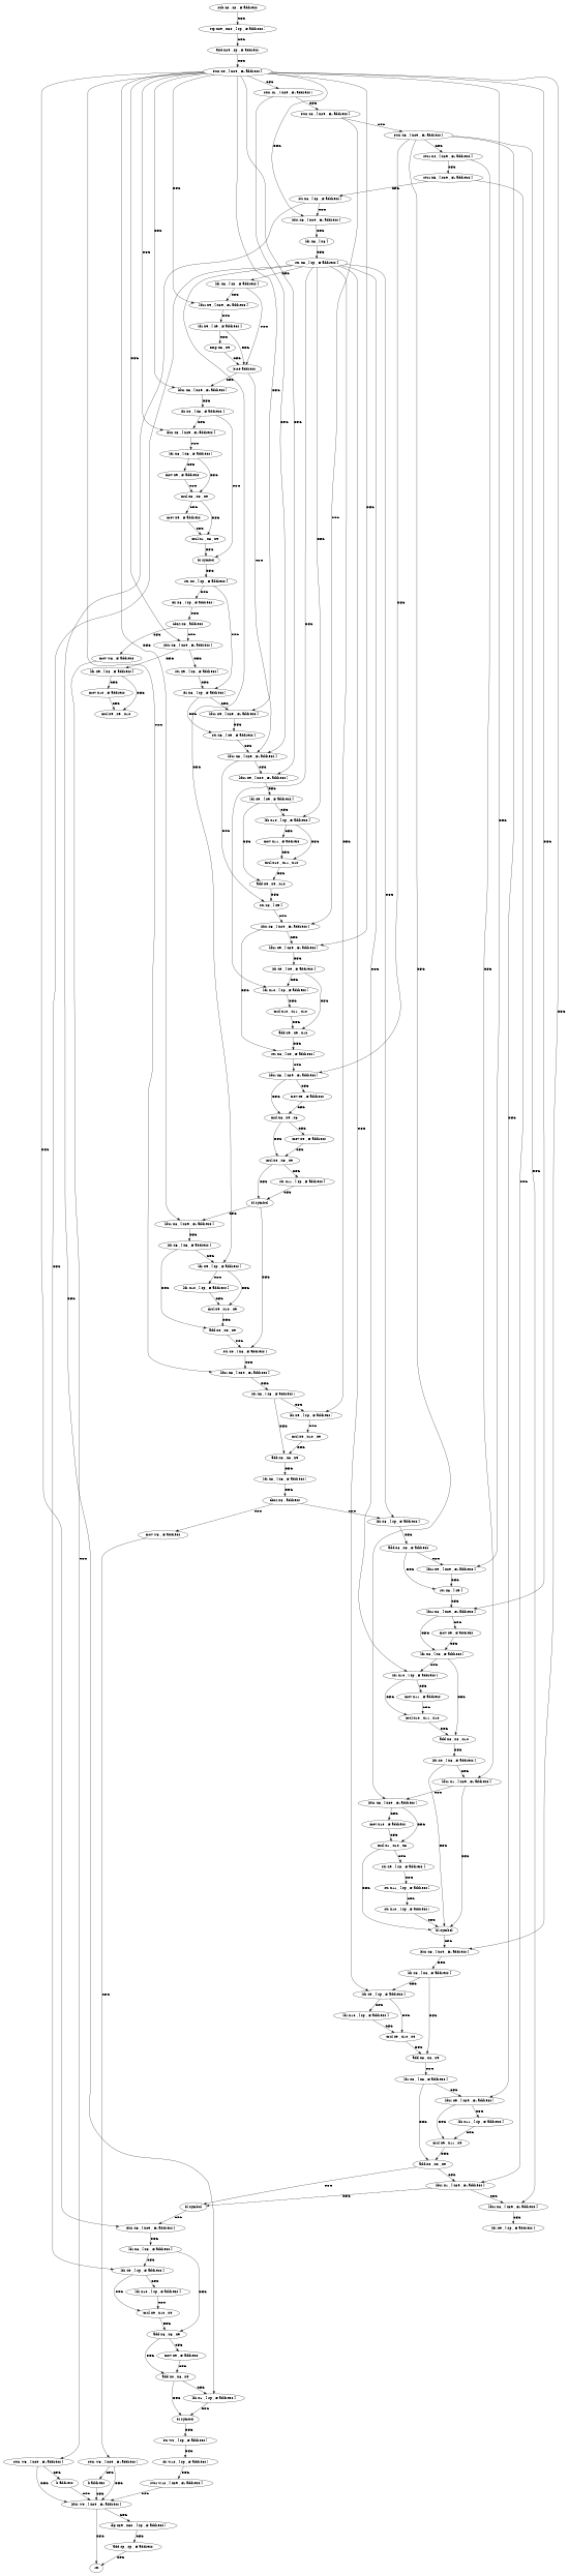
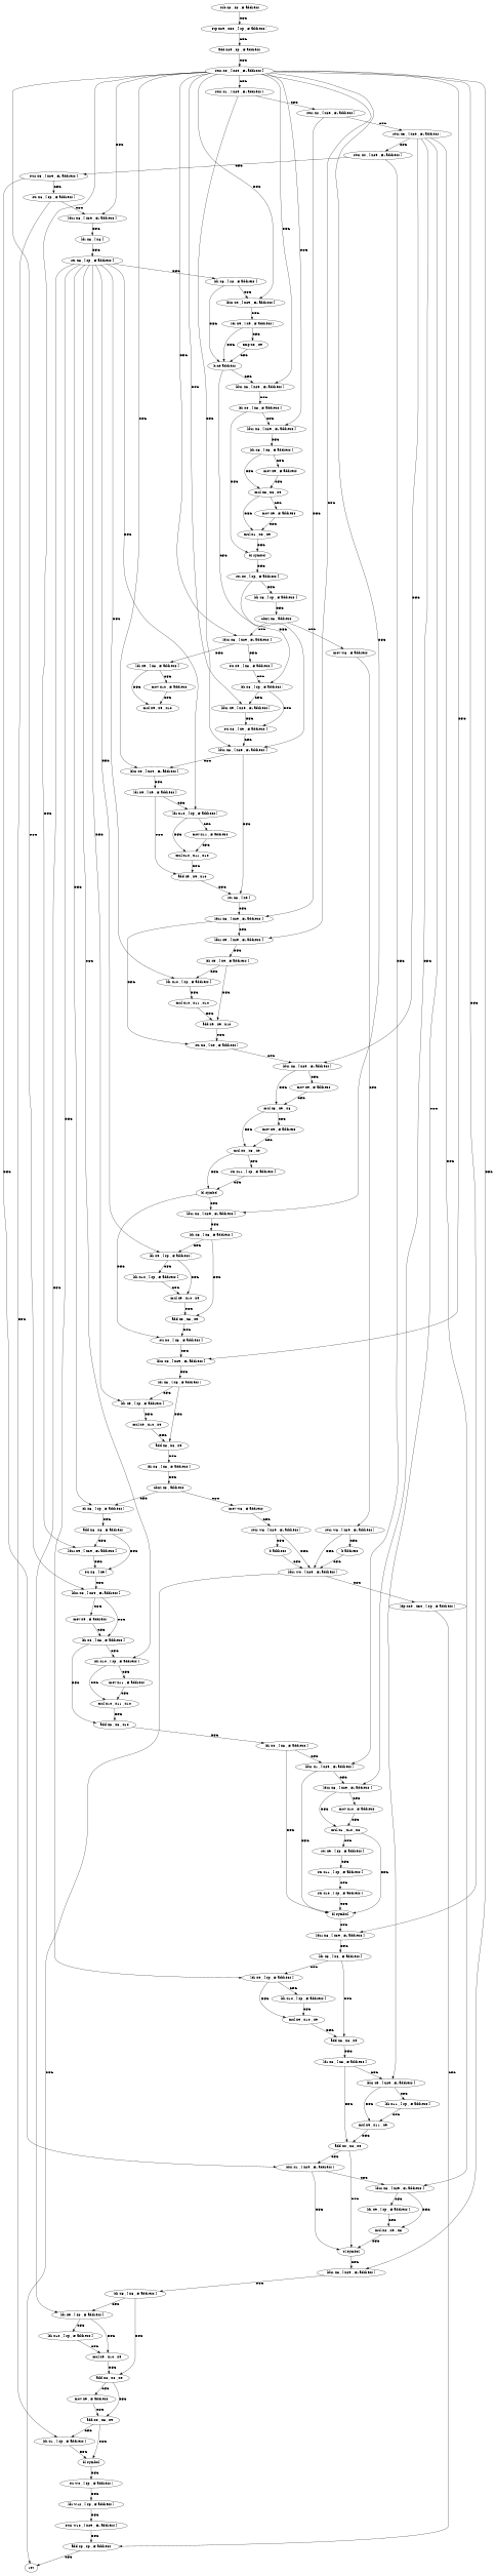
  digraph {
    n1 [label="sub sp , sp , # address"]
    n2 [label="stp x29 , x30 , [ sp , # address ]"]
    n3 [label="add x29 , sp , # address"]
    n4 [label="stur x0 , [ x29 , #- address ]"]
    n5 [label="stur x1 , [ x29 , #- address ]"]
    n6 [label="ldur x8 , [ x29 , #- address ]"]
    n7 [label="ldur x9 , [ x29 , #- address ]"]
    n8 [label="ldur x8 , [ x29 , #- address ]"]
    n9 [label="ldur x9 , [ x29 , #- address ]"]
    n10 [label="ldur x9 , [ x29 , #- address ]"]
    n11 [label="ldur x8 , [ x29 , #- address ]"]
    n12 [label="ldur x8 , [ x29 , #- address ]"]
    n13 [label="ldur x8 , [ x29 , #- address ]"]
    n14 [label="ldur x8 , [ x29 , #- address ]"]
    n15 [label="ldur x9 , [ x29 , #- address ]"]
    n16 [label="ldur x8 , [ x29 , #- address ]"]
    n17 [label="ldur x8 , [ x29 , #- address ]"]
    n18 [label="ldur x8 , [ x29 , #- address ]"]
    n19 [label="ldur x9 , [ x29 , #- address ]"]
    n20 [label="stur x2 , [ x29 , #- address ]"]
    n21 [label="ldur x8 , [ x29 , #- address ]"]
    n22 [label="ldr x8 , [ x8 ]"]
    n23 [label="ldr x9 , [ x9 , # address ]"]
    n24 [label="ldr x0 , [ x8 , # address ]"]
    n25 [label="ldr x9 , [ x9 , # address ]"]
    n26 [label="ldr x9 , [ x9 , # address ]"]
    n27 [label="ldr x8 , [ x8 , # address ]"]
    n28 [label="ldr x8 , [ x8 , # address ]"]
    n29 [label="ldr x8 , [ x8 , # address ]"]
    n30 [label="ldr x9 , [ x8 , # address ]"]
    n31 [label="str x9 , [ x8 , # address ]"]
    n32 [label="str x8 , [ x9 ]"]
    n33 [label="mov x9 , # address"]
    n34 [label="ldr x8 , [ x8 , # address ]"]
    n35 [label="ldr x8 , [ x8 , # address ]"]
    n36 [label="ldr x8 , [ x8 , # address ]"]
    n37 [label="str x8 , [ x9 , # address ]"]
    n38 [label="stur x3 , [ x29 , #- address ]"]
    n39 [label="ldur x8 , [ x29 , #- address ]"]
    n40 [label="str x8 , [ x9 ]"]
    n41 [label="stur x4 , [ x29 , #- address ]"]
    n42 [label="ldur x8 , [ x29 , #- address ]"]
    n43 [label="ldur x8 , [ x29 , #- address ]"]
    n44 [label="ldur x9 , [ x29 , #- address ]"]
    n45 [label="ldur x8 , [ x29 , #- address ]"]
    n46 [label="str x8 , [ x9 , # address ]"]
    n47 [label="stur x5 , [ x29 , #- address ]"]
    n48 [label="ldur x1 , [ x29 , #- address ]"]
    n49 [label="mov x9 , # address"]
    n50 [label="mul x8 , x9 , x8"]
    n51 [label="mov x10 , # address"]
    n52 [label="mul x1 , x10 , x8"]
    n53 [label="ldr x11 , [ sp , # address ]"]
    n54 [label="mul x9 , x11 , x9"]
    n55 [label="ldr x9 , [ sp , # address ]"]
+   n56 [label="mul x2 , x9 , x8"]
    n57 [label="str x6 , [ sp , # address ]"]
    n58 [label="ldur x1 , [ x29 , #- address ]"]
    n59 [label="bl symbol"]
    n60 [label="ldr x1 , [ sp , # address ]"]
    n61 [label="bl symbol"]
    n62 [label="bl symbol"]
    n63 [label="str x8 , [ sp , # address ]"]
    n64 [label="ldr x8 , [ sp , # address ]"]
    n65 [label="ldr x10 , [ sp , # address ]"]
    n66 [label="ldr x10 , [ sp , # address ]"]
    n67 [label="ldr x9 , [ sp , # address ]"]
    n68 [label="ldr x9 , [ sp , # address ]"]
    n69 [label="ldr x8 , [ sp , # address ]"]
    n70 [label="ldr x10 , [ sp , # address ]"]
    n71 [label="ldr x9 , [ sp , # address ]"]
    n72 [label="ldr x9 , [ sp , # address ]"]
    n73 [label="b.ne address"]
    n74 [label="mov x11 , # address"]
    n75 [label="mul x10 , x11 , x10"]
    n76 [label="mul x10 , x11 , x10"]
    n77 [label="ldr x10 , [ sp , # address ]"]
    n78 [label="mul x9 , x10 , x9"]
    n79 [label="mul x9 , x10 , x9"]
    n80 [label="add x8 , x8 , # address"]
    n81 [label="mov x11 , # address"]
    n82 [label="mul x10 , x11 , x10"]
    n83 [label="ldr x10 , [ sp , # address ]"]
    n84 [label="mul x9 , x10 , x9"]
    n85 [label="ldr x10 , [ sp , # address ]"]
    n86 [label="mul x9 , x10 , x9"]
    n87 [label="cmp x8 , x9"]
    n88 [label="bl symbol"]
    n89 [label="add x9 , x9 , x10"]
    n90 [label="add x9 , x9 , x10"]
    n91 [label="mov x9 , # address"]
    n92 [label="mul x0 , x8 , x9"]
    n93 [label="str x11 , [ sp , # address ]"]
    n94 [label="bl symbol"]
    n95 [label="str x0 , [ x8 , # address ]"]
    n96 [label="add x8 , x8 , x9"]
    n97 [label="add x8 , x8 , x9"]
    n98 [label="ldr x8 , [ x8 , # address ]"]
    n99 [label="cbnz x8 , address"]
    n100 [label="mov w8 , # address"]
    n101 [label="stur w8 , [ x29 , #- address ]"]
    n102 [label="ldur w0 , [ x29 , #- address ]"]
    n103 [label="b address"]
    n104 [label="str x0 , [ sp , # address ]"]
    n105 [label="mov x9 , # address"]
    n106 [label="mul x8 , x8 , x9"]
    n107 [label="mov x9 , # address"]
    n108 [label="mul x1 , x8 , x9"]
    n109 [label="ldr x8 , [ sp , # address ]"]
    n110 [label="ldr x8 , [ sp , # address ]"]
    n111 [label="cbnz x8 , address"]
    n112 [label="mov w8 , # address"]
    n113 [label="stur w8 , [ x29 , #- address ]"]
    n114 [label="mov x10 , # address"]
    n115 [label="mul x9 , x9 , x10"]
    n116 [label="b address"]
    n117 [label="add x8 , x8 , x10"]
    n118 [label="ldr x0 , [ x8 , # address ]"]
    n119 [label="str x9 , [ sp , # address ]"]
    n120 [label="str x11 , [ sp , # address ]"]
    n121 [label="str x10 , [ sp , # address ]"]
    n122 [label="add x8 , x8 , x9"]
    n123 [label="ldr x8 , [ x8 , # address ]"]
    n124 [label="add x0 , x8 , x9"]
    n125 [label="add x8 , x8 , x9"]
    n126 [label="mov x9 , # address"]
    n127 [label="add x0 , x8 , x9"]
    n128 [label="str w0 , [ sp , # address ]"]
    n129 [label="ldr w12 , [ sp , # address ]"]
    n130 [label="stur w12 , [ x29 , #- address ]"]
    n131 [label="ldp x29 , x30 , [ sp , # address ]"]
    n132 [label=ret]
    n133 [label="add sp , sp , # address"]
    n1 -> n2 [label=CFG]
    n2 -> n3 [label=CFG]
    n3 -> n4 [label=CFG]
    n4 -> n5 [label=CFG]
    n4 -> n6 [label=DFG]
    n4 -> n7 [label=DFG]
    n4 -> n8 [label=DFG]
    n4 -> n9 [label=DFG]
    n4 -> n10 [label=DFG]
    n4 -> n11 [label=DFG]
    n4 -> n12 [label=DFG]
    n4 -> n13 [label=DFG]
    n4 -> n14 [label=DFG]
    n4 -> n15 [label=DFG]
    n4 -> n16 [label=DFG]
    n4 -> n17 [label=DFG]
    n4 -> n18 [label=DFG]
    n4 -> n19 [label=DFG]
    n5 -> n20 [label=CFG]
    n5 -> n21 [label=DFG]
    n6 -> n22 [label=DFG]
    n7 -> n23 [label=DFG]
    n8 -> n24 [label=DFG]
    n9 -> n25 [label=DFG]
    n10 -> n26 [label=DFG]
    n11 -> n27 [label=DFG]
    n12 -> n28 [label=DFG]
    n13 -> n29 [label=DFG]
    n14 -> n30 [label=DFG]
    n14 -> n31 [label=DFG]
    n15 -> n32 [label=DFG]
    n16 -> n33 [label=CFG]
    n16 -> n34 [label=DFG]
    n17 -> n35 [label=DFG]
    n18 -> n36 [label=DFG]
    n19 -> n37 [label=DFG]
    n20 -> n38 [label=CFG]
    n20 -> n39 [label=DFG]
    n21 -> n9 [label=CFG]
    n21 -> n40 [label=DFG]
    n22 -> n63 [label=DFG]
    n23 -> n73 [label=DFG]
    n23 -> n87 [label=CFG]
    n24 -> n13 [label=CFG]
    n24 -> n88 [label=DFG]
    n25 -> n65 [label=CFG]
    n25 -> n89 [label=DFG]
    n26 -> n66 [label=CFG]
    n26 -> n90 [label=DFG]
    n27 -> n67 [label=CFG]
    n27 -> n96 [label=DFG]
    n28 -> n68 [label=CFG]
    n28 -> n97 [label=DFG]
    n29 -> n105 [label=CFG]
    n29 -> n106 [label=DFG]
    n30 -> n114 [label=CFG]
    n30 -> n115 [label=DFG]
    n31 -> n110 [label=CFG]
    n32 -> n16 [label=CFG]
    n33 -> n34 [label=CFG]
    n34 -> n70 [label=CFG]
    n34 -> n117 [label=DFG]
    n35 -> n71 [label=CFG]
    n35 -> n122 [label=DFG]
    n36 -> n72 [label=CFG]
    n36 -> n125 [label=DFG]
    n37 -> n21 [label=CFG]
    n38 -> n41 [label=CFG]
    n38 -> n42 [label=DFG]
    n38 -> n43 [label=DFG]
    n38 -> n44 [label=DFG]
    n38 -> n45 [label=DFG]
    n39 -> n10 [label=CFG]
    n39 -> n46 [label=DFG]
    n40 -> n39 [label=CFG]
    n41 -> n47 [label=CFG]
    n41 -> n48 [label=DFG]
    n42 -> n49 [label=CFG]
    n42 -> n50 [label=DFG]
    n43 -> n51 [label=CFG]
    n43 -> n52 [label=DFG]
    n44 -> n53 [label=CFG]
    n44 -> n54 [label=DFG]
    n45 -> n55 [label=CFG]
+   n45 -> n56 [label=DFG]
    n46 -> n42 [label=CFG]
    n47 -> n57 [label=CFG]
    n47 -> n58 [label=DFG]
    n48 -> n43 [label=CFG]
    n48 -> n59 [label=DFG]
    n49 -> n50 [label=CFG]
    n50 -> n91 [label=CFG]
    n50 -> n92 [label=DFG]
    n51 -> n52 [label=CFG]
    n52 -> n59 [label=DFG]
    n52 -> n119 [label=CFG]
    n53 -> n54 [label=CFG]
    n54 -> n124 [label=DFG]
+   n55 -> n56 [label=CFG]
+   n56 -> n61 [label=DFG]
    n57 -> n6 [label=CFG]
    n57 -> n60 [label=DFG]
    n58 -> n45 [label=CFG]
    n58 -> n61 [label=DFG]
    n59 -> n17 [label=CFG]
    n60 -> n62 [label=DFG]
    n61 -> n18 [label=CFG]
    n62 -> n128 [label=DFG]
    n63 -> n64 [label=DFG]
    n63 -> n65 [label=DFG]
    n63 -> n66 [label=DFG]
    n63 -> n67 [label=DFG]
    n63 -> n68 [label=DFG]
    n63 -> n69 [label=DFG]
    n63 -> n70 [label=DFG]
    n63 -> n71 [label=DFG]
    n63 -> n72 [label=DFG]
    n64 -> n7 [label=CFG]
    n64 -> n73 [label=DFG]
    n65 -> n74 [label=CFG]
    n65 -> n75 [label=DFG]
    n66 -> n76 [label=DFG]
    n67 -> n77 [label=CFG]
    n67 -> n78 [label=DFG]
    n68 -> n79 [label=DFG]
    n69 -> n80 [label=DFG]
    n70 -> n81 [label=CFG]
    n70 -> n82 [label=DFG]
    n71 -> n83 [label=CFG]
    n71 -> n84 [label=DFG]
    n72 -> n85 [label=CFG]
    n72 -> n86 [label=DFG]
    n73 -> n8 [label=CFG]
    n73 -> n21 [label=CFG]
    n74 -> n75 [label=CFG]
    n75 -> n89 [label=DFG]
    n76 -> n90 [label=DFG]
    n77 -> n78 [label=CFG]
    n78 -> n96 [label=DFG]
    n79 -> n97 [label=DFG]
    n80 -> n15 [label=CFG]
    n80 -> n32 [label=DFG]
    n81 -> n82 [label=CFG]
    n82 -> n117 [label=DFG]
    n83 -> n84 [label=CFG]
    n84 -> n122 [label=DFG]
    n85 -> n86 [label=CFG]
    n86 -> n125 [label=DFG]
    n87 -> n73 [label=CFG]
    n88 -> n104 [label=DFG]
    n89 -> n40 [label=DFG]
    n90 -> n46 [label=DFG]
    n91 -> n92 [label=CFG]
    n92 -> n93 [label=CFG]
    n92 -> n94 [label=DFG]
    n93 -> n94 [label=CFG]
    n94 -> n11 [label=CFG]
    n94 -> n95 [label=DFG]
    n95 -> n12 [label=CFG]
    n96 -> n95 [label=DFG]
    n97 -> n98 [label=DFG]
    n98 -> n99 [label=DFG]
    n99 -> n69 [label=CFG]
    n99 -> n100 [label=CFG]
    n100 -> n101 [label=CFG]
    n101 -> n102 [label=DFG]
    n101 -> n103 [label=CFG]
    n102 -> n131 [label=CFG]
    n102 -> n132 [label=DFG]
    n103 -> n102 [label=CFG]
    n104 -> n109 [label=DFG]
    n104 -> n110 [label=DFG]
    n105 -> n106 [label=CFG]
    n106 -> n107 [label=CFG]
    n106 -> n108 [label=DFG]
    n107 -> n108 [label=CFG]
    n108 -> n88 [label=DFG]
    n109 -> n111 [label=DFG]
    n110 -> n19 [label=CFG]
    n110 -> n37 [label=DFG]
    n111 -> n14 [label=CFG]
    n111 -> n112 [label=CFG]
    n112 -> n113 [label=CFG]
    n113 -> n102 [label=DFG]
    n113 -> n116 [label=CFG]
    n114 -> n115 [label=CFG]
    n116 -> n102 [label=CFG]
    n117 -> n118 [label=DFG]
    n118 -> n48 [label=CFG]
    n118 -> n59 [label=DFG]
    n119 -> n120 [label=CFG]
    n120 -> n121 [label=CFG]
    n121 -> n59 [label=CFG]
    n122 -> n123 [label=DFG]
    n123 -> n44 [label=CFG]
    n123 -> n124 [label=DFG]
    n124 -> n58 [label=CFG]
    n124 -> n61 [label=DFG]
    n125 -> n126 [label=CFG]
    n125 -> n127 [label=DFG]
    n126 -> n127 [label=CFG]
    n127 -> n60 [label=CFG]
    n127 -> n62 [label=DFG]
    n128 -> n129 [label=DFG]
    n129 -> n130 [label=DFG]
-   n130 -> n102 [label=DFG]
+   n130 -> n133 [label=DFG]
    n131 -> n133 [label=CFG]
    n133 -> n132 [label=CFG]
  }
